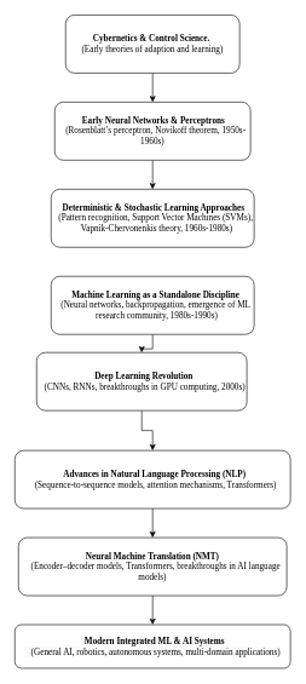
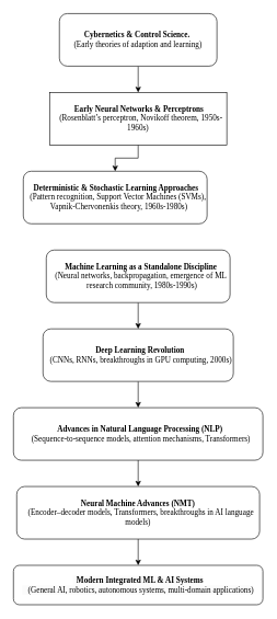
  <mxCell id="0" />
  <mxCell id="1" parent="0" />
  <mxCell id="2" value="" style="edgeStyle=orthogonalEdgeStyle;rounded=0;orthogonalLoop=1;jettySize=auto;html=1;" parent="1" source="3" target="5" edge="1"><mxGeometry relative="1" as="geometry" /></mxCell>
  <mxCell id="3" value="&lt;p style=&quot;margin: 0in;&quot; align=&quot;center&quot; class=&quot;MsoNormal&quot;&gt;&lt;font style=&quot;font-size: 12px;&quot; face=&quot;Times New Roman&quot;&gt;&lt;b&gt;Cybernetics &amp;amp; Control Science.&lt;/b&gt;&amp;nbsp;&lt;/font&gt;&lt;/p&gt;&lt;p style=&quot;margin: 0in;&quot; align=&quot;center&quot; class=&quot;MsoNormal&quot;&gt;&lt;font style=&quot;font-size: 12px;&quot; face=&quot;Times New Roman&quot;&gt;(Early theories of adaption and learning)&lt;/font&gt;&lt;/p&gt;" style="rounded=1;whiteSpace=wrap;html=1;" parent="1" vertex="1"><mxGeometry x="90" y="20" width="240" height="80" as="geometry" /></mxCell>
  <mxCell id="4" value="" style="edgeStyle=orthogonalEdgeStyle;rounded=0;orthogonalLoop=1;jettySize=auto;html=1;" parent="1" source="5" target="6" edge="1"><mxGeometry relative="1" as="geometry" /></mxCell>
- <mxCell id="5" value="&lt;b&gt;&amp;nbsp;Early Neural Networks &amp;amp; Perceptrons&lt;/b&gt;&lt;br&gt;&amp;nbsp; &amp;nbsp;(Rosenblatt’s perceptron, Novikoff theorem, 1950s-1960s)" style="whiteSpace=wrap;html=1;rounded=1;fontFamily=Times New Roman;" parent="1" vertex="1"><mxGeometry x="75" y="140" width="270" height="80" as="geometry" /></mxCell>
- <mxCell id="6" value="&lt;span style=&quot;&quot;&gt;&lt;b&gt;&amp;nbsp;Deterministic &amp;amp; Stochastic Learning Approaches&lt;/b&gt;&lt;/span&gt;&lt;br style=&quot;padding: 0px; margin: 0px;&quot;&gt;&lt;span style=&quot;&quot;&gt;&amp;nbsp; &amp;nbsp;(Pattern recognition, Support Vector Machines (SVMs),&lt;/span&gt;&lt;br style=&quot;padding: 0px; margin: 0px;&quot;&gt;&lt;span style=&quot;&quot;&gt;&amp;nbsp; &amp;nbsp; Vapnik-Chervonenkis theory, 1960s-1980s)&lt;/span&gt;" style="whiteSpace=wrap;html=1;rounded=1;fontFamily=Times New Roman;" parent="1" vertex="1"><mxGeometry x="70" y="260" width="280" height="80" as="geometry" /></mxCell>
+ <mxCell id="5" value="&lt;b&gt;&amp;nbsp;Early Neural Networks &amp;amp; Perceptrons&lt;/b&gt;&lt;br&gt;&amp;nbsp; &amp;nbsp;(Rosenblatt’s perceptron, Novikoff theorem, 1950s-1960s)" style="whiteSpace=wrap;html=1;fontFamily=Times New Roman;rounded=0;" parent="1" vertex="1"><mxGeometry x="75" y="140" width="270" height="80" as="geometry" /></mxCell>
+ <mxCell id="6" value="&lt;span style=&quot;&quot;&gt;&lt;b&gt;&amp;nbsp;Deterministic &amp;amp; Stochastic Learning Approaches&lt;/b&gt;&lt;/span&gt;&lt;br style=&quot;padding: 0px; margin: 0px;&quot;&gt;&lt;span style=&quot;&quot;&gt;&amp;nbsp; &amp;nbsp;(Pattern recognition, Support Vector Machines (SVMs),&lt;/span&gt;&lt;br style=&quot;padding: 0px; margin: 0px;&quot;&gt;&lt;span style=&quot;&quot;&gt;&amp;nbsp; &amp;nbsp; Vapnik-Chervonenkis theory, 1960s-1980s)&lt;/span&gt;" style="whiteSpace=wrap;html=1;rounded=1;fontFamily=Times New Roman;" parent="1" vertex="1"><mxGeometry x="35" y="260" width="280" height="80" as="geometry" /></mxCell>
  <mxCell id="7" value="" style="edgeStyle=orthogonalEdgeStyle;rounded=0;orthogonalLoop=1;jettySize=auto;html=1;" parent="1" source="8" target="10" edge="1"><mxGeometry relative="1" as="geometry" /></mxCell>
  <mxCell id="8" value="&amp;nbsp; &amp;nbsp;&lt;b&gt;Machine Learning as a Standalone Discipline&lt;/b&gt;&lt;br style=&quot;padding: 0px; margin: 0px;&quot;&gt;&amp;nbsp; &amp;nbsp;(Neural networks, backpropagation, emergence of ML&lt;br style=&quot;padding: 0px; margin: 0px;&quot;&gt;&amp;nbsp; &amp;nbsp; research community, 1980s-1990s)" style="whiteSpace=wrap;html=1;rounded=1;fontFamily=Times New Roman;" parent="1" vertex="1"><mxGeometry x="70" y="380" width="280" height="80" as="geometry" /></mxCell>
  <mxCell id="9" value="" style="edgeStyle=orthogonalEdgeStyle;rounded=0;orthogonalLoop=1;jettySize=auto;html=1;" parent="1" source="10" target="12" edge="1"><mxGeometry relative="1" as="geometry" /></mxCell>
- <mxCell id="10" value="&amp;nbsp; &lt;b&gt;Deep Learning Revolution&lt;/b&gt;&lt;b&gt;&lt;br style=&quot;padding: 0px; margin: 0px;&quot;&gt;&lt;/b&gt;&amp;nbsp; &amp;nbsp;(CNNs, RNNs, breakthroughs in GPU computing, 2000s)" style="whiteSpace=wrap;html=1;rounded=1;fontFamily=Times New Roman;" parent="1" vertex="1"><mxGeometry x="50" y="485" width="290" height="80" as="geometry" /></mxCell>
+ <mxCell id="10" value="&amp;nbsp; &lt;b&gt;Deep Learning Revolution&lt;/b&gt;&lt;b&gt;&lt;br style=&quot;padding: 0px; margin: 0px;&quot;&gt;&lt;/b&gt;&amp;nbsp; &amp;nbsp;(CNNs, RNNs, breakthroughs in GPU computing, 2000s)" style="whiteSpace=wrap;html=1;rounded=1;fontFamily=Times New Roman;" parent="1" vertex="1"><mxGeometry x="65" y="500" width="290" height="80" as="geometry" /></mxCell>
  <mxCell id="11" value="" style="edgeStyle=orthogonalEdgeStyle;rounded=0;orthogonalLoop=1;jettySize=auto;html=1;" parent="1" source="12" target="14" edge="1"><mxGeometry relative="1" as="geometry" /></mxCell>
  <mxCell id="12" value="&amp;nbsp; &lt;b&gt;Advances in Natural Language Processing (NLP)&lt;/b&gt;&lt;br style=&quot;padding: 0px; margin: 0px;&quot;&gt;&amp;nbsp; &amp;nbsp;(Sequence-to-sequence models, attention mechanisms, Transformers)" style="whiteSpace=wrap;html=1;rounded=1;fontFamily=Times New Roman;" parent="1" vertex="1"><mxGeometry x="20" y="620" width="380" height="80" as="geometry" /></mxCell>
  <mxCell id="13" value="" style="edgeStyle=orthogonalEdgeStyle;rounded=0;orthogonalLoop=1;jettySize=auto;html=1;" parent="1" source="14" target="15" edge="1"><mxGeometry relative="1" as="geometry" /></mxCell>
- <mxCell id="14" value="&lt;span style=&quot;&quot;&gt;&lt;b&gt;Neural Machine Translation (NMT)&lt;/b&gt;&lt;/span&gt;&lt;br style=&quot;padding: 0px; margin: 0px;&quot;&gt;&lt;span style=&quot;&quot;&gt;&amp;nbsp; &amp;nbsp;(Encoder–decoder models, Transformers, breakthroughs in AI language models)&lt;/span&gt;" style="whiteSpace=wrap;html=1;rounded=1;fontFamily=Times New Roman;" parent="1" vertex="1"><mxGeometry x="25" y="740" width="370" height="80" as="geometry" /></mxCell>
+ <mxCell id="14" value="&lt;span style=&quot;&quot;&gt;&lt;b&gt;Neural Machine Advances (NMT)&lt;/b&gt;&lt;/span&gt;&lt;br style=&quot;padding: 0px; margin: 0px;&quot;&gt;&lt;span style=&quot;&quot;&gt;&amp;nbsp; &amp;nbsp;(Encoder–decoder models, Transformers, breakthroughs in AI language models)&lt;/span&gt;" style="whiteSpace=wrap;html=1;rounded=1;fontFamily=Times New Roman;" parent="1" vertex="1"><mxGeometry x="25" y="740" width="370" height="80" as="geometry" /></mxCell>
  <mxCell id="15" value="&lt;span style=&quot;color: rgb(0, 0, 0); font-size: 12px; font-style: normal; font-variant-ligatures: normal; font-variant-caps: normal; font-weight: 400; letter-spacing: normal; orphans: 2; text-align: center; text-indent: 0px; text-transform: none; widows: 2; word-spacing: 0px; -webkit-text-stroke-width: 0px; white-space: normal; background-color: rgb(251, 251, 251); text-decoration-thickness: initial; text-decoration-style: initial; text-decoration-color: initial; float: none; display: inline !important;&quot;&gt;&amp;nbsp;&lt;/span&gt;&lt;span style=&quot;color: rgb(0, 0, 0); font-size: 12px; font-style: normal; font-variant-ligatures: normal; font-variant-caps: normal; letter-spacing: normal; orphans: 2; text-align: center; text-indent: 0px; text-transform: none; widows: 2; word-spacing: 0px; -webkit-text-stroke-width: 0px; white-space: normal; background-color: rgb(251, 251, 251); text-decoration-thickness: initial; text-decoration-style: initial; text-decoration-color: initial; float: none; display: inline !important;&quot;&gt;&lt;b&gt; Modern Integrated ML &amp;amp; AI Systems&lt;/b&gt;&lt;/span&gt;&lt;br style=&quot;forced-color-adjust: none; padding: 0px; margin: 0px; color: rgb(0, 0, 0); font-size: 12px; font-style: normal; font-variant-ligatures: normal; font-variant-caps: normal; font-weight: 400; letter-spacing: normal; orphans: 2; text-align: center; text-indent: 0px; text-transform: none; widows: 2; word-spacing: 0px; -webkit-text-stroke-width: 0px; white-space: normal; background-color: rgb(251, 251, 251); text-decoration-thickness: initial; text-decoration-style: initial; text-decoration-color: initial;&quot;&gt;&lt;span style=&quot;color: rgb(0, 0, 0); font-size: 12px; font-style: normal; font-variant-ligatures: normal; font-variant-caps: normal; font-weight: 400; letter-spacing: normal; orphans: 2; text-align: center; text-indent: 0px; text-transform: none; widows: 2; word-spacing: 0px; -webkit-text-stroke-width: 0px; white-space: normal; background-color: rgb(251, 251, 251); text-decoration-thickness: initial; text-decoration-style: initial; text-decoration-color: initial; float: none; display: inline !important;&quot;&gt;&amp;nbsp; &amp;nbsp;(General AI, robotics, autonomous systems, multi-domain applications)&lt;/span&gt;" style="whiteSpace=wrap;html=1;rounded=1;fontFamily=Times New Roman;" parent="1" vertex="1"><mxGeometry x="20" y="860" width="380" height="60" as="geometry" /></mxCell>
